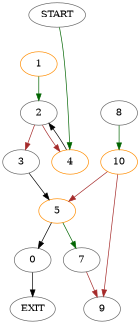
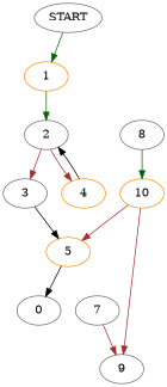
  digraph {
    node [color=gray40]
    edge [color=brown]
    n1 [label=START]
    1 [color=darkorange]
    2
-   n4 [label=EXIT]
    3
    4 [color=darkorange]
    5 [color=darkorange]
    n8 [label=0]
    7
    9
    10 [color=darkorange]
    8
-   n1 -> 4 [color=darkgreen]
+   n1 -> 1 [color=darkgreen]
    1 -> 2 [color=darkgreen]
    2 -> 3
    2 -> 4
    3 -> 5 [color=black]
    4 -> 2 [color=black]
    5 -> n8 [color=black]
-   5 -> 7 [color=darkgreen]
-   n8 -> n4 [color=black]
    7 -> 9
    10 -> 5
    10 -> 9
    8 -> 10 [color=darkgreen]
  }
